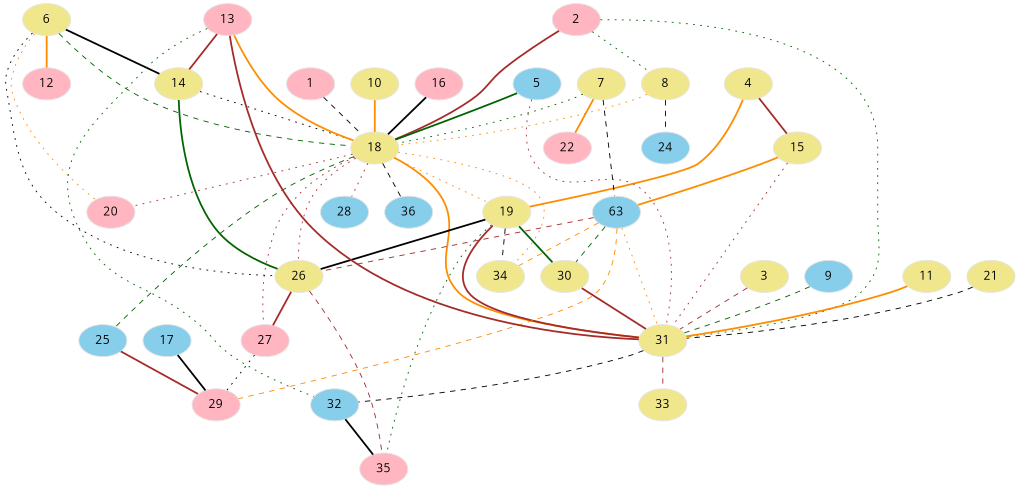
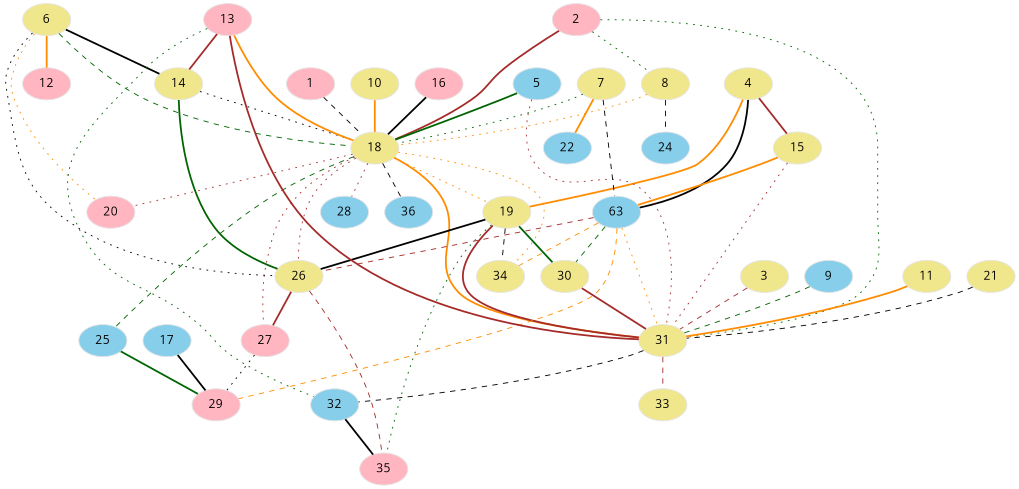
  graph {
    fontname="Open Sans"
    node [color=gray90 fillcolor=khaki fontname="Open Sans" style=filled]
    edge [color=brown fontname="Open Sans" style=bold weight=1.0]
    1 [fillcolor=lightpink]
    18
    31
    19
    20 [fillcolor=lightpink]
    26
    25 [fillcolor=skyblue]
    27 [fillcolor=lightpink]
    28 [fillcolor=skyblue]
    34
    36 [fillcolor=skyblue]
    2 [fillcolor=lightpink]
    8
    24 [fillcolor=skyblue]
    32 [fillcolor=skyblue]
    33
    3
    4
    15
    n20 [fillcolor=skyblue label=63]
    30
    35 [fillcolor=lightpink]
    29 [fillcolor=lightpink]
    5 [fillcolor=skyblue]
    6
    12 [fillcolor=lightpink]
    14
    7
-   22 [fillcolor=lightpink]
+   22 [fillcolor=skyblue]
    9 [fillcolor=skyblue]
    10
    11
    13 [fillcolor=lightpink]
    16 [fillcolor=lightpink]
    17 [fillcolor=skyblue]
    21
    1 -- 18 [color=black style=dashed]
    18 -- 31 [color=darkorange]
    18 -- 19 [color=darkorange style=dotted]
    18 -- 20 [style=dotted]
    18 -- 26 [style=dotted]
    18 -- 25 [color=darkgreen style=dashed]
    18 -- 27 [style=dotted]
    18 -- 28 [style=dotted]
    18 -- 34 [color=darkorange style=dotted]
    18 -- 36 [color=black style=dashed]
    31 -- 32 [color=black style=dashed weight=2.0]
    31 -- 33 [style=dashed]
    19 -- 31
    19 -- 26 [color=black]
    19 -- 34 [color=black style=dashed]
    19 -- 30 [color=darkgreen]
    19 -- 35 [color=darkgreen style=dotted]
    26 -- 27
    26 -- 35 [style=dashed]
-   25 -- 29
+   25 -- 29 [color=darkgreen]
    27 -- 29 [color=black style=dotted]
    2 -- 18 [weight=2.0]
    2 -- 31 [color=darkgreen style=dotted]
    2 -- 8 [color=darkgreen style=dotted]
    8 -- 18 [color=darkorange style=dotted]
    8 -- 24 [color=black style=dashed]
    32 -- 35 [color=black]
    3 -- 31 [style=dashed]
    4 -- 19 [color=darkorange]
    4 -- 15
+   4 -- n20 [color=black]
    15 -- 31 [style=dotted weight=2.0]
    15 -- n20 [color=darkorange]
    n20 -- 31 [color=darkorange style=dotted weight=2.0]
    n20 -- 26 [style=dashed]
    n20 -- 34 [color=darkorange style=dashed]
    n20 -- 30 [color=darkgreen style=dashed]
    n20 -- 29 [color=darkorange style=dashed]
    30 -- 31
    5 -- 18 [color=darkgreen]
    5 -- 31 [style=dotted]
    6 -- 18 [color=darkgreen style=dashed]
    6 -- 20 [color=darkorange style=dotted]
    6 -- 26 [color=black style=dotted]
    6 -- 12 [color=darkorange]
    6 -- 14 [color=black]
    14 -- 18 [color=black style=dotted]
    14 -- 26 [color=darkgreen]
    7 -- 18 [color=darkgreen style=dotted]
    7 -- n20 [color=black style=dashed]
    7 -- 22 [color=darkorange]
    9 -- 31 [color=darkgreen style=dashed]
    10 -- 18 [color=darkorange]
    11 -- 31 [color=darkorange]
    13 -- 18 [color=darkorange weight=2.0]
    13 -- 31 [weight=2.0]
    13 -- 32 [color=darkgreen style=dotted]
    13 -- 14
    16 -- 18 [color=black]
    17 -- 29 [color=black]
    21 -- 31 [color=black style=dashed]
  }
